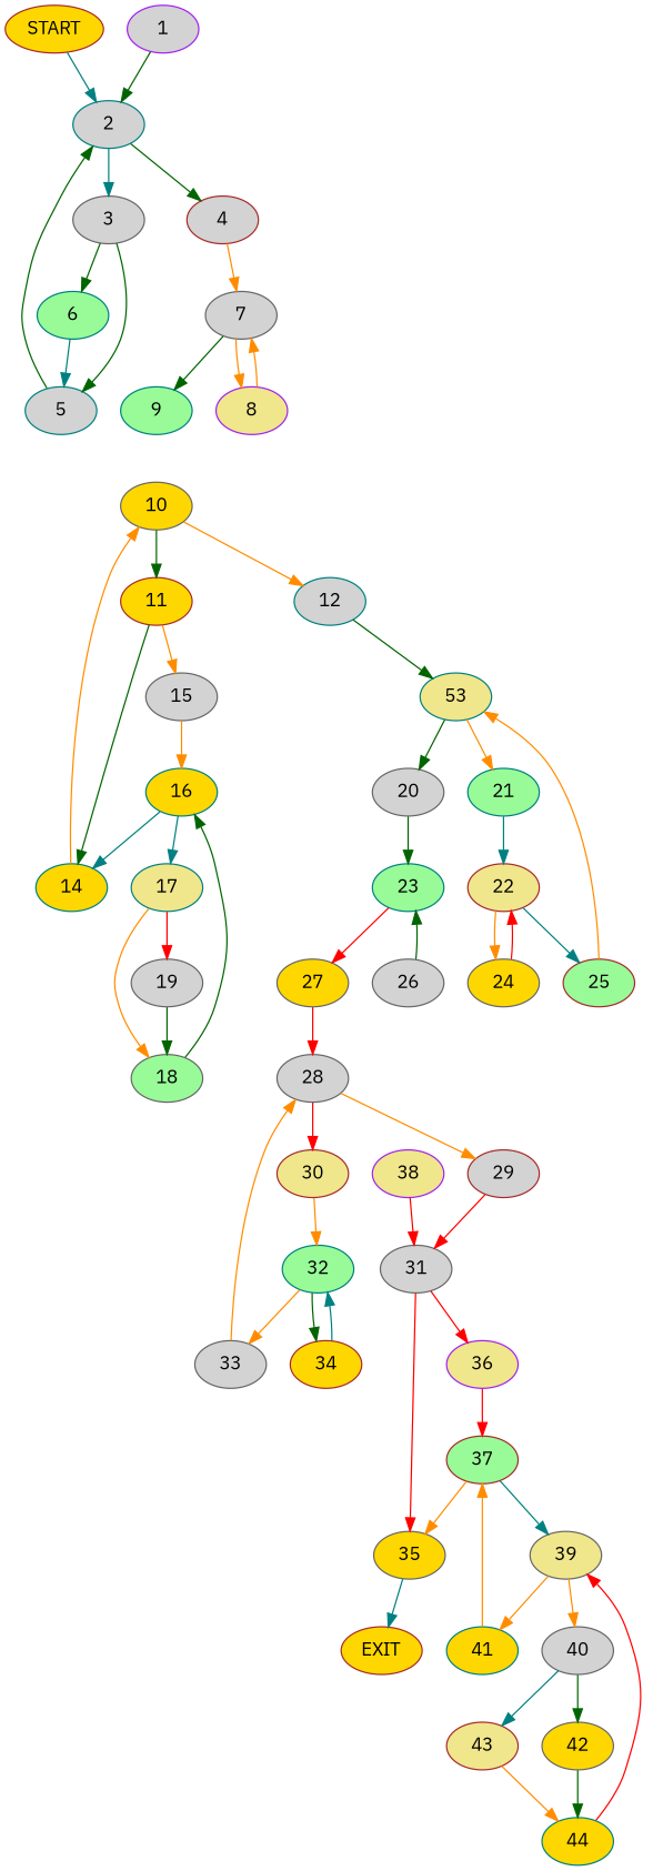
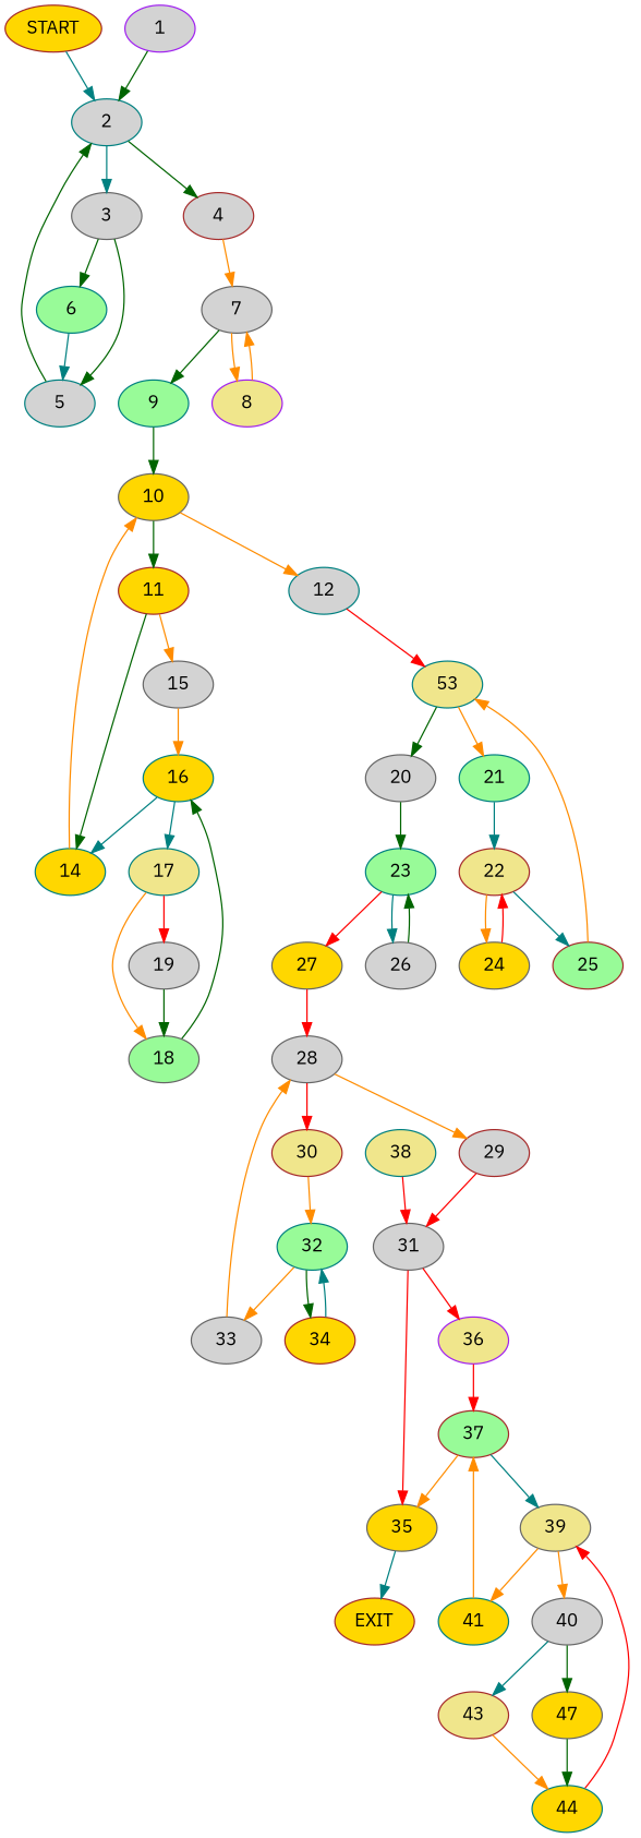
  digraph {
    fontname="IBM Plex Sans"
    node [color=gray40 fillcolor=lightgrey fontname="IBM Plex Sans" style=filled]
    edge [color=darkorange fontname="IBM Plex Sans"]
    n1 [color=brown fillcolor=gold label=START]
    2 [color=teal]
    1 [color=purple]
    n4 [color=brown fillcolor=gold label=EXIT]
    3
    4 [color=brown]
    5 [color=teal]
    6 [color=teal fillcolor=palegreen]
    7
    8 [color=purple fillcolor=khaki]
    9 [color=teal fillcolor=palegreen]
    10 [fillcolor=gold]
    11 [color=brown fillcolor=gold]
    12 [color=teal]
    14 [color=teal fillcolor=gold]
    15
    n17 [color=teal fillcolor=khaki label=53]
    16 [color=teal fillcolor=gold]
    20
    21 [color=teal fillcolor=palegreen]
    23 [color=teal fillcolor=palegreen]
    22 [color=brown fillcolor=khaki]
    17 [color=teal fillcolor=khaki]
    18 [fillcolor=palegreen]
    19
    26
    27 [fillcolor=gold]
    24 [fillcolor=gold]
    25 [color=brown fillcolor=palegreen]
    28
    29 [color=brown]
    30 [color=brown fillcolor=khaki]
    31
    32 [color=teal fillcolor=palegreen]
    35 [fillcolor=gold]
    36 [color=purple fillcolor=khaki]
    33
    34 [color=brown fillcolor=gold]
    37 [color=brown fillcolor=palegreen]
    39 [fillcolor=khaki]
-   38 [color=purple fillcolor=khaki]
+   38 [color=teal fillcolor=khaki]
    40
    41 [color=teal fillcolor=gold]
-   42 [fillcolor=gold]
+   42 [fillcolor=gold label=47]
    43 [color=brown fillcolor=khaki]
    44 [color=teal fillcolor=gold]
    n1 -> 2 [color=teal]
    2 -> 3 [color=teal]
    2 -> 4 [color=darkgreen]
    1 -> 2 [color=darkgreen]
    3 -> 5 [color=darkgreen]
    3 -> 6 [color=darkgreen]
    4 -> 7
    5 -> 2 [color=darkgreen]
    6 -> 5 [color=teal]
    7 -> 8
    7 -> 9 [color=darkgreen]
    8 -> 7
+   9 -> 10 [color=darkgreen]
    10 -> 11 [color=darkgreen]
    10 -> 12
    11 -> 14 [color=darkgreen]
    11 -> 15
-   12 -> n17 [color=darkgreen]
+   12 -> n17 [color=red]
    14 -> 10
    15 -> 16
    n17 -> 20 [color=darkgreen]
    n17 -> 21
    16 -> 14 [color=teal]
    16 -> 17 [color=teal]
    20 -> 23 [color=darkgreen]
    21 -> 22 [color=teal]
+   23 -> 26 [color=teal]
    23 -> 27 [color=red]
    22 -> 24
    22 -> 25 [color=teal]
    17 -> 18
    17 -> 19 [color=red]
    18 -> 16 [color=darkgreen]
    19 -> 18 [color=darkgreen]
    26 -> 23 [color=darkgreen]
    27 -> 28 [color=red]
    24 -> 22 [color=red]
    25 -> n17
    28 -> 29
    28 -> 30 [color=red]
    29 -> 31 [color=red]
    30 -> 32
    31 -> 35 [color=red]
    31 -> 36 [color=red]
    32 -> 33
    32 -> 34 [color=darkgreen]
    35 -> n4 [color=teal]
    36 -> 37 [color=red]
    33 -> 28
    34 -> 32 [color=teal]
    37 -> 35
    37 -> 39 [color=teal]
    39 -> 40
    39 -> 41
    38 -> 31 [color=red]
    40 -> 42 [color=darkgreen]
    40 -> 43 [color=teal]
    41 -> 37
    42 -> 44 [color=darkgreen]
    43 -> 44
    44 -> 39 [color=red]
  }
